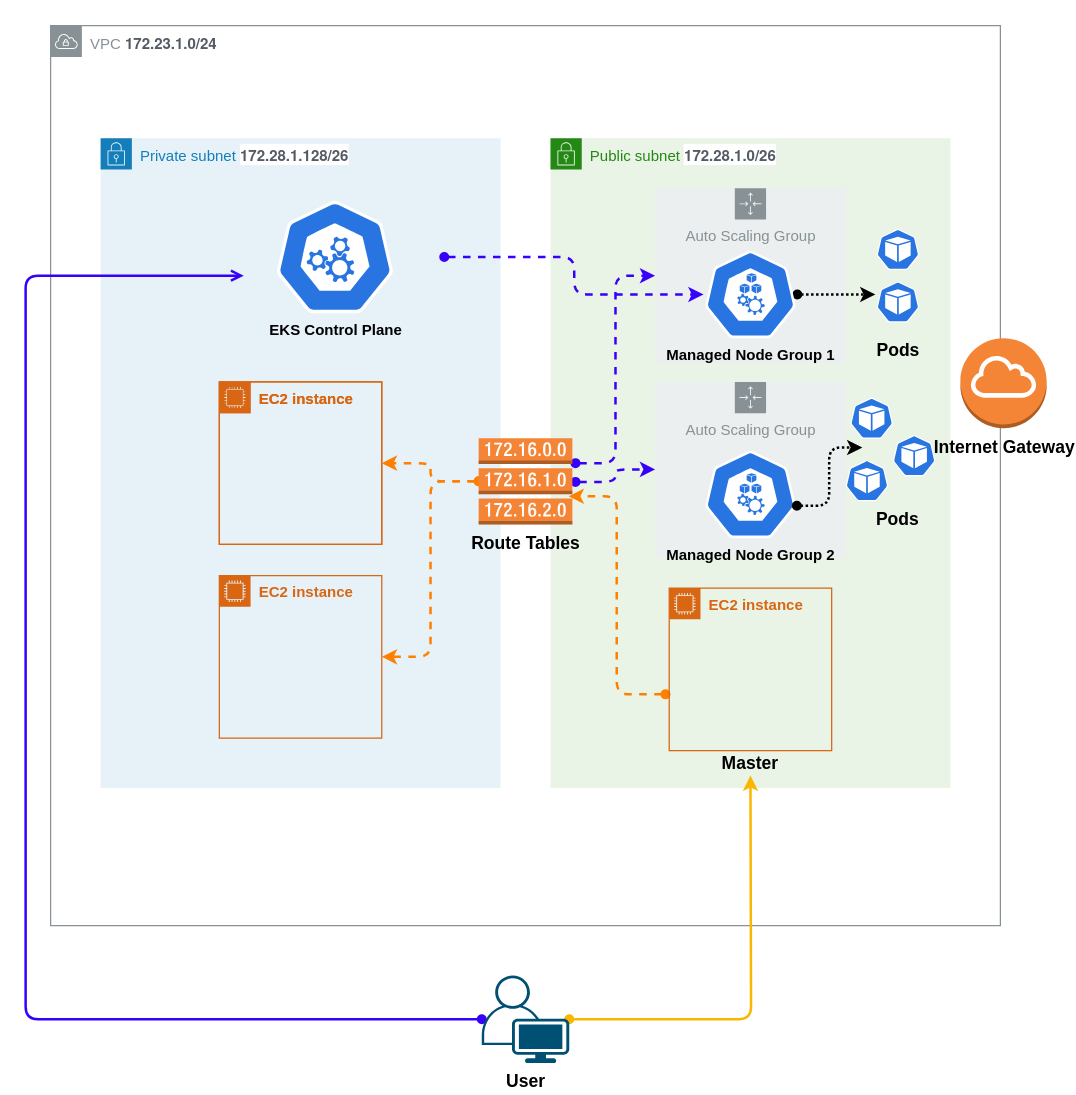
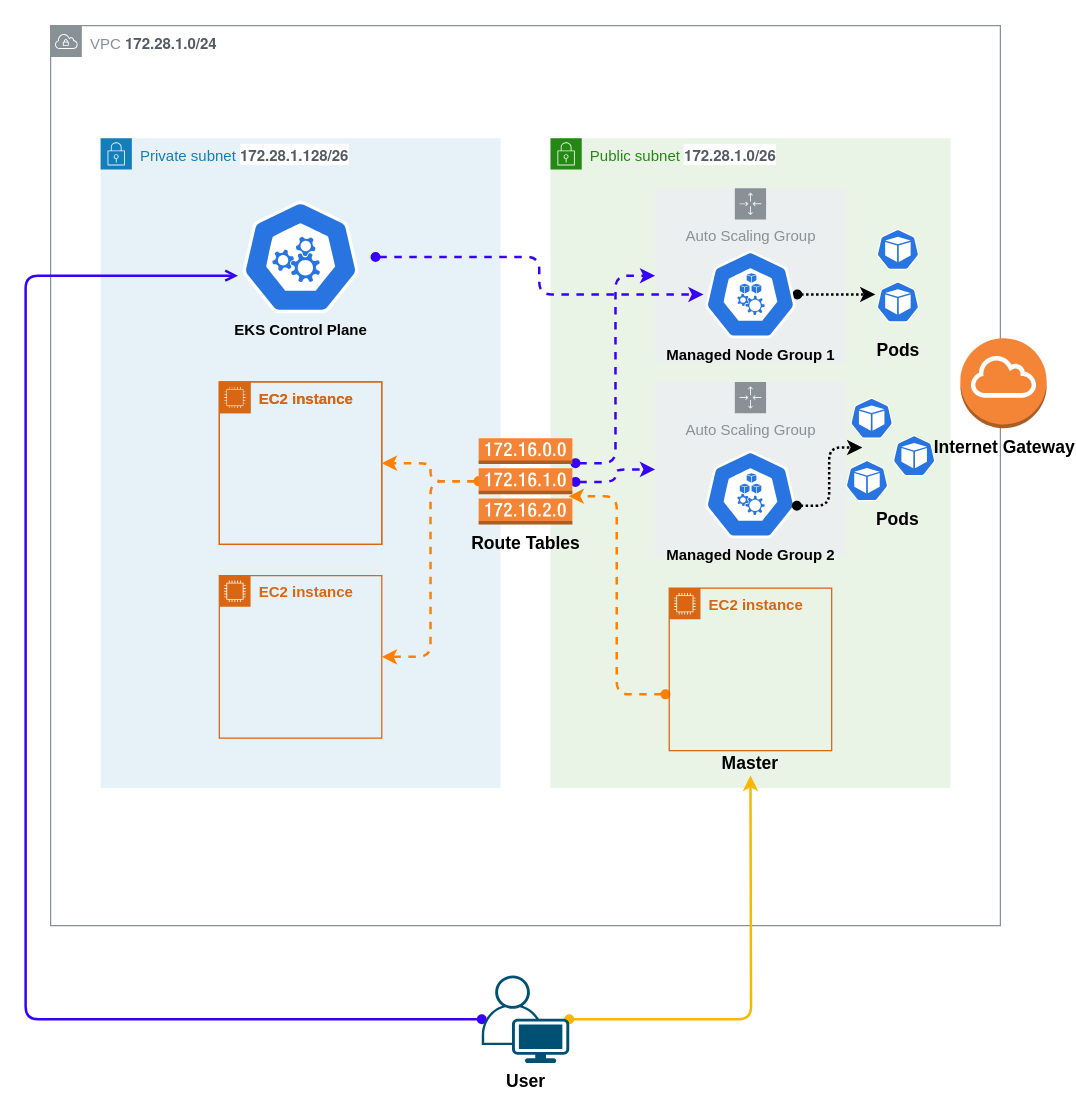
  <mxCell id="0" />
  <mxCell id="1" parent="0" />
- <mxCell id="2" value="VPC&amp;nbsp;&lt;span style=&quot;color: rgb(84, 91, 100); font-family: &amp;quot;Amazon Ember&amp;quot;, &amp;quot;Helvetica Neue&amp;quot;, Roboto, Arial, sans-serif; background-color: rgb(255, 255, 255);&quot;&gt;&lt;b&gt;172.23.1.0/24&lt;/b&gt;&lt;/span&gt;" style="sketch=0;outlineConnect=0;gradientColor=none;html=1;whiteSpace=wrap;fontSize=12;fontStyle=0;shape=mxgraph.aws4.group;grIcon=mxgraph.aws4.group_vpc;strokeColor=#879196;fillColor=none;verticalAlign=top;align=left;spacingLeft=30;fontColor=#879196;dashed=0;" vertex="1" parent="1"><mxGeometry x="40" y="20" width="760" height="720" as="geometry" /></mxCell>
+ <mxCell id="2" value="VPC&amp;nbsp;&lt;span style=&quot;color: rgb(84, 91, 100); font-family: &amp;quot;Amazon Ember&amp;quot;, &amp;quot;Helvetica Neue&amp;quot;, Roboto, Arial, sans-serif; background-color: rgb(255, 255, 255);&quot;&gt;&lt;b&gt;172.28.1.0/24&lt;/b&gt;&lt;/span&gt;" style="sketch=0;outlineConnect=0;gradientColor=none;html=1;whiteSpace=wrap;fontSize=12;fontStyle=0;shape=mxgraph.aws4.group;grIcon=mxgraph.aws4.group_vpc;strokeColor=#879196;fillColor=none;verticalAlign=top;align=left;spacingLeft=30;fontColor=#879196;dashed=0;" vertex="1" parent="1"><mxGeometry x="40" y="20" width="760" height="720" as="geometry" /></mxCell>
  <mxCell id="3" value="Private subnet&amp;nbsp;&lt;span style=&quot;color: rgb(84, 91, 100); font-family: &amp;quot;Amazon Ember&amp;quot;, &amp;quot;Helvetica Neue&amp;quot;, Roboto, Arial, sans-serif; background-color: rgb(255, 255, 255);&quot;&gt;&lt;b&gt;172.28.1.128/26&lt;/b&gt;&lt;/span&gt;" style="points=[[0,0],[0.25,0],[0.5,0],[0.75,0],[1,0],[1,0.25],[1,0.5],[1,0.75],[1,1],[0.75,1],[0.5,1],[0.25,1],[0,1],[0,0.75],[0,0.5],[0,0.25]];outlineConnect=0;gradientColor=none;html=1;whiteSpace=wrap;fontSize=12;fontStyle=0;container=1;pointerEvents=0;collapsible=0;recursiveResize=0;shape=mxgraph.aws4.group;grIcon=mxgraph.aws4.group_security_group;grStroke=0;strokeColor=#147EBA;fillColor=#E6F2F8;verticalAlign=top;align=left;spacingLeft=30;fontColor=#147EBA;dashed=0;" vertex="1" parent="1"><mxGeometry x="80" y="110" width="320" height="520" as="geometry" /></mxCell>
- <mxCell id="4" value="&lt;b&gt;EKS Control Plane&lt;/b&gt;" style="sketch=0;html=1;dashed=0;whitespace=wrap;fillColor=#2875E2;strokeColor=#ffffff;points=[[0.005,0.63,0],[0.1,0.2,0],[0.9,0.2,0],[0.5,0,0],[0.995,0.63,0],[0.72,0.99,0],[0.5,1,0],[0.28,0.99,0]];verticalLabelPosition=bottom;align=center;verticalAlign=top;shape=mxgraph.kubernetes.icon;prIcon=master" vertex="1" parent="3"><mxGeometry x="100" y="50" width="175" height="90" as="geometry" /></mxCell>
+ <mxCell id="4" value="&lt;b&gt;EKS Control Plane&lt;/b&gt;" style="sketch=0;html=1;dashed=0;whitespace=wrap;fillColor=#2875E2;strokeColor=#ffffff;points=[[0.005,0.63,0],[0.1,0.2,0],[0.9,0.2,0],[0.5,0,0],[0.995,0.63,0],[0.72,0.99,0],[0.5,1,0],[0.28,0.99,0]];verticalLabelPosition=bottom;align=center;verticalAlign=top;shape=mxgraph.kubernetes.icon;prIcon=master" vertex="1" parent="3"><mxGeometry x="100" y="50" width="120" height="90" as="geometry" /></mxCell>
  <mxCell id="5" value="&lt;b&gt;EC2 instance&lt;/b&gt;" style="points=[[0,0],[0.25,0],[0.5,0],[0.75,0],[1,0],[1,0.25],[1,0.5],[1,0.75],[1,1],[0.75,1],[0.5,1],[0.25,1],[0,1],[0,0.75],[0,0.5],[0,0.25]];outlineConnect=0;gradientColor=none;html=1;whiteSpace=wrap;fontSize=12;fontStyle=0;container=1;pointerEvents=0;collapsible=0;recursiveResize=0;shape=mxgraph.aws4.group;grIcon=mxgraph.aws4.group_ec2_instance_contents;strokeColor=#D86613;fillColor=none;verticalAlign=top;align=left;spacingLeft=30;fontColor=#D86613;dashed=0;" vertex="1" parent="3"><mxGeometry x="95" y="195" width="130" height="130" as="geometry" /></mxCell>
  <mxCell id="6" value="" style="shape=image;verticalLabelPosition=bottom;labelBackgroundColor=default;verticalAlign=top;aspect=fixed;imageAspect=0;image=https://cdn.freebiesupply.com/logos/large/2x/jenkins-1-logo-png-transparent.png;" vertex="1" parent="5"><mxGeometry x="34.32" y="25" width="61.35" height="100" as="geometry" /></mxCell>
  <mxCell id="7" value="Public subnet&amp;nbsp;&lt;span style=&quot;color: rgb(84, 91, 100); font-family: &amp;quot;Amazon Ember&amp;quot;, &amp;quot;Helvetica Neue&amp;quot;, Roboto, Arial, sans-serif; background-color: rgb(255, 255, 255);&quot;&gt;&lt;b&gt;172.28.1.0/26&lt;/b&gt;&lt;/span&gt;" style="points=[[0,0],[0.25,0],[0.5,0],[0.75,0],[1,0],[1,0.25],[1,0.5],[1,0.75],[1,1],[0.75,1],[0.5,1],[0.25,1],[0,1],[0,0.75],[0,0.5],[0,0.25]];outlineConnect=0;gradientColor=none;html=1;whiteSpace=wrap;fontSize=12;fontStyle=0;container=1;pointerEvents=0;collapsible=0;recursiveResize=0;shape=mxgraph.aws4.group;grIcon=mxgraph.aws4.group_security_group;grStroke=0;strokeColor=#248814;fillColor=#E9F3E6;verticalAlign=top;align=left;spacingLeft=30;fontColor=#248814;dashed=0;" vertex="1" parent="1"><mxGeometry x="440" y="110" width="320" height="520" as="geometry" /></mxCell>
  <mxCell id="8" value="Auto Scaling Group" style="sketch=0;outlineConnect=0;gradientColor=none;html=1;whiteSpace=wrap;fontSize=12;fontStyle=0;shape=mxgraph.aws4.groupCenter;grIcon=mxgraph.aws4.group_auto_scaling_group;grStroke=0;strokeColor=#879196;fillColor=#ECEFEF;verticalAlign=top;align=center;fontColor=#879196;dashed=0;spacingTop=25;" vertex="1" parent="7"><mxGeometry x="83.75" y="40" width="152.5" height="140" as="geometry" /></mxCell>
  <mxCell id="9" value="Auto Scaling Group" style="sketch=0;outlineConnect=0;gradientColor=none;html=1;whiteSpace=wrap;fontSize=12;fontStyle=0;shape=mxgraph.aws4.groupCenter;grIcon=mxgraph.aws4.group_auto_scaling_group;grStroke=0;strokeColor=#879196;fillColor=#ECEFEF;verticalAlign=top;align=center;fontColor=#879196;dashed=0;spacingTop=25;" vertex="1" parent="7"><mxGeometry x="83.75" y="195" width="152.5" height="140" as="geometry" /></mxCell>
  <mxCell id="10" style="edgeStyle=elbowEdgeStyle;rounded=1;orthogonalLoop=1;jettySize=auto;html=1;strokeColor=#000000;strokeWidth=2;fontSize=14;fontColor=#000000;startArrow=oval;startFill=1;dashed=1;dashPattern=1 1;" edge="1" parent="7" source="11"><mxGeometry relative="1" as="geometry"><mxPoint x="260" y="125" as="targetPoint" /></mxGeometry></mxCell>
  <mxCell id="11" value="&lt;b&gt;Managed Node Group 1&lt;/b&gt;" style="sketch=0;html=1;dashed=0;whitespace=wrap;fillColor=#2875E2;strokeColor=#ffffff;points=[[0.005,0.63,0],[0.1,0.2,0],[0.9,0.2,0],[0.5,0,0],[0.995,0.63,0],[0.72,0.99,0],[0.5,1,0],[0.28,0.99,0]];verticalLabelPosition=bottom;align=center;verticalAlign=top;shape=mxgraph.kubernetes.icon;prIcon=node" vertex="1" parent="7"><mxGeometry x="122.5" y="90" width="75" height="70" as="geometry" /></mxCell>
  <mxCell id="12" value="&lt;b&gt;Managed Node Group 2&lt;/b&gt;" style="sketch=0;html=1;dashed=0;whitespace=wrap;fillColor=#2875E2;strokeColor=#ffffff;points=[[0.005,0.63,0],[0.1,0.2,0],[0.9,0.2,0],[0.5,0,0],[0.995,0.63,0],[0.72,0.99,0],[0.5,1,0],[0.28,0.99,0]];verticalLabelPosition=bottom;align=center;verticalAlign=top;shape=mxgraph.kubernetes.icon;prIcon=node" vertex="1" parent="7"><mxGeometry x="122.5" y="250" width="75" height="70" as="geometry" /></mxCell>
  <mxCell id="13" value="" style="sketch=0;html=1;dashed=0;whitespace=wrap;fillColor=#2875E2;strokeColor=#ffffff;points=[[0.005,0.63,0],[0.1,0.2,0],[0.9,0.2,0],[0.5,0,0],[0.995,0.63,0],[0.72,0.99,0],[0.5,1,0],[0.28,0.99,0]];verticalLabelPosition=bottom;align=center;verticalAlign=top;shape=mxgraph.kubernetes.icon;prIcon=pod;labelBackgroundColor=none;fontSize=14;fontColor=#FF8000;" vertex="1" parent="7"><mxGeometry x="236.25" y="250" width="34" height="48" as="geometry" /></mxCell>
  <mxCell id="14" value="" style="group" vertex="1" connectable="0" parent="7"><mxGeometry x="261" y="65" width="34" height="90" as="geometry" /></mxCell>
  <mxCell id="15" value="" style="sketch=0;html=1;dashed=0;whitespace=wrap;fillColor=#2875E2;strokeColor=#ffffff;points=[[0.005,0.63,0],[0.1,0.2,0],[0.9,0.2,0],[0.5,0,0],[0.995,0.63,0],[0.72,0.99,0],[0.5,1,0],[0.28,0.99,0]];verticalLabelPosition=bottom;align=center;verticalAlign=top;shape=mxgraph.kubernetes.icon;prIcon=pod;labelBackgroundColor=none;fontSize=14;fontColor=#FF8000;" vertex="1" parent="14"><mxGeometry width="34" height="48" as="geometry" /></mxCell>
  <mxCell id="16" value="&lt;b&gt;&lt;font color=&quot;#000000&quot;&gt;Pods&lt;/font&gt;&lt;/b&gt;" style="sketch=0;html=1;dashed=0;whitespace=wrap;fillColor=#2875E2;strokeColor=#ffffff;points=[[0.005,0.63,0],[0.1,0.2,0],[0.9,0.2,0],[0.5,0,0],[0.995,0.63,0],[0.72,0.99,0],[0.5,1,0],[0.28,0.99,0]];verticalLabelPosition=bottom;align=center;verticalAlign=top;shape=mxgraph.kubernetes.icon;prIcon=pod;labelBackgroundColor=none;fontSize=14;fontColor=#FF8000;" vertex="1" parent="14"><mxGeometry y="42" width="34" height="48" as="geometry" /></mxCell>
  <mxCell id="17" value="&lt;b&gt;Pods&lt;/b&gt;" style="text;html=1;strokeColor=none;fillColor=none;align=center;verticalAlign=middle;whiteSpace=wrap;rounded=0;labelBackgroundColor=none;fontSize=14;fontColor=#000000;" vertex="1" parent="7"><mxGeometry x="248" y="290" width="60" height="30" as="geometry" /></mxCell>
  <mxCell id="18" value="&lt;b&gt;EC2 instance&lt;/b&gt;" style="points=[[0,0],[0.25,0],[0.5,0],[0.75,0],[1,0],[1,0.25],[1,0.5],[1,0.75],[1,1],[0.75,1],[0.5,1],[0.25,1],[0,1],[0,0.75],[0,0.5],[0,0.25]];outlineConnect=0;gradientColor=none;html=1;whiteSpace=wrap;fontSize=12;fontStyle=0;container=1;pointerEvents=0;collapsible=0;recursiveResize=0;shape=mxgraph.aws4.group;grIcon=mxgraph.aws4.group_ec2_instance_contents;strokeColor=#D86613;fillColor=none;verticalAlign=top;align=left;spacingLeft=30;fontColor=#D86613;dashed=0;" vertex="1" parent="1"><mxGeometry x="175" y="460" width="130" height="130" as="geometry" /></mxCell>
  <mxCell id="19" value="" style="shape=image;verticalLabelPosition=bottom;labelBackgroundColor=default;verticalAlign=top;aspect=fixed;imageAspect=0;image=https://cdn.freebiesupply.com/logos/large/2x/jenkins-1-logo-png-transparent.png;" vertex="1" parent="18"><mxGeometry x="34.33" y="20" width="61.35" height="100" as="geometry" /></mxCell>
  <mxCell id="20" value="&lt;b&gt;EC2 instance&lt;/b&gt;" style="points=[[0,0],[0.25,0],[0.5,0],[0.75,0],[1,0],[1,0.25],[1,0.5],[1,0.75],[1,1],[0.75,1],[0.5,1],[0.25,1],[0,1],[0,0.75],[0,0.5],[0,0.25]];outlineConnect=0;gradientColor=none;html=1;whiteSpace=wrap;fontSize=12;fontStyle=0;container=1;pointerEvents=0;collapsible=0;recursiveResize=0;shape=mxgraph.aws4.group;grIcon=mxgraph.aws4.group_ec2_instance_contents;strokeColor=#D86613;fillColor=none;verticalAlign=top;align=left;spacingLeft=30;fontColor=#D86613;dashed=0;" vertex="1" parent="1"><mxGeometry x="175" y="305" width="130" height="130" as="geometry" /></mxCell>
  <mxCell id="21" value="" style="shape=image;verticalLabelPosition=bottom;labelBackgroundColor=default;verticalAlign=top;aspect=fixed;imageAspect=0;image=https://cdn.freebiesupply.com/logos/large/2x/jenkins-1-logo-png-transparent.png;" vertex="1" parent="20"><mxGeometry x="34.32" y="25" width="61.35" height="100" as="geometry" /></mxCell>
  <mxCell id="22" style="edgeStyle=elbowEdgeStyle;rounded=1;orthogonalLoop=1;jettySize=auto;html=1;dashed=1;strokeColor=#FF8000;strokeWidth=2;fontSize=14;fontColor=#FF8000;startArrow=oval;startFill=1;" edge="1" parent="1"><mxGeometry relative="1" as="geometry"><mxPoint x="532" y="555" as="sourcePoint" /><mxPoint x="454.5" y="396.5" as="targetPoint" /></mxGeometry></mxCell>
  <mxCell id="23" value="&lt;b&gt;EC2 instance&lt;/b&gt;" style="points=[[0,0],[0.25,0],[0.5,0],[0.75,0],[1,0],[1,0.25],[1,0.5],[1,0.75],[1,1],[0.75,1],[0.5,1],[0.25,1],[0,1],[0,0.75],[0,0.5],[0,0.25]];outlineConnect=0;gradientColor=none;html=1;whiteSpace=wrap;fontSize=12;fontStyle=0;container=1;pointerEvents=0;collapsible=0;recursiveResize=0;shape=mxgraph.aws4.group;grIcon=mxgraph.aws4.group_ec2_instance_contents;strokeColor=#D86613;fillColor=none;verticalAlign=top;align=left;spacingLeft=30;fontColor=#D86613;dashed=0;" vertex="1" parent="1"><mxGeometry x="535" y="470" width="130" height="130" as="geometry" /></mxCell>
  <mxCell id="24" value="Master" style="shape=image;verticalLabelPosition=bottom;labelBackgroundColor=none;verticalAlign=top;aspect=fixed;imageAspect=0;image=https://cdn.freebiesupply.com/logos/large/2x/jenkins-1-logo-png-transparent.png;fontStyle=1;fontSize=14;" vertex="1" parent="23"><mxGeometry x="34.32" y="25" width="61.35" height="100" as="geometry" /></mxCell>
  <mxCell id="25" style="edgeStyle=elbowEdgeStyle;rounded=1;orthogonalLoop=1;jettySize=auto;html=1;strokeColor=#3701f9;strokeWidth=2;fontSize=14;fontColor=#FF8000;startArrow=oval;startFill=1;dashed=1;" edge="1" parent="1" target="8"><mxGeometry relative="1" as="geometry"><mxPoint x="460" y="370" as="sourcePoint" /></mxGeometry></mxCell>
  <mxCell id="26" style="edgeStyle=elbowEdgeStyle;rounded=1;orthogonalLoop=1;jettySize=auto;html=1;strokeColor=#3701f9;strokeWidth=2;fontSize=14;fontColor=#FF8000;startArrow=oval;startFill=1;dashed=1;" edge="1" parent="1" target="9"><mxGeometry relative="1" as="geometry"><mxPoint x="460" y="385" as="sourcePoint" /></mxGeometry></mxCell>
  <mxCell id="27" style="edgeStyle=elbowEdgeStyle;rounded=1;orthogonalLoop=1;jettySize=auto;html=1;dashed=1;strokeColor=#FF8000;strokeWidth=2;fontSize=14;fontColor=#FF8000;startArrow=oval;startFill=1;" edge="1" parent="1" source="29" target="20"><mxGeometry relative="1" as="geometry" /></mxCell>
  <mxCell id="28" style="edgeStyle=elbowEdgeStyle;rounded=1;orthogonalLoop=1;jettySize=auto;html=1;entryX=1;entryY=0.5;entryDx=0;entryDy=0;dashed=1;strokeColor=#FF8000;strokeWidth=2;fontSize=14;fontColor=#FF8000;startArrow=oval;startFill=1;" edge="1" parent="1" source="29" target="18"><mxGeometry relative="1" as="geometry" /></mxCell>
  <mxCell id="29" value="&lt;b&gt;Route Tables&lt;/b&gt;" style="outlineConnect=0;dashed=0;verticalLabelPosition=bottom;verticalAlign=top;align=center;html=1;shape=mxgraph.aws3.route_table;fillColor=#F58536;gradientColor=none;labelBackgroundColor=none;fontSize=14;" vertex="1" parent="1"><mxGeometry x="382.5" y="350" width="75" height="69" as="geometry" /></mxCell>
  <mxCell id="30" style="edgeStyle=orthogonalEdgeStyle;orthogonalLoop=1;jettySize=auto;html=1;fontSize=14;fontColor=#FF8000;rounded=1;strokeColor=#f9b701;strokeWidth=2;startArrow=oval;startFill=1;" edge="1" parent="1" source="32"><mxGeometry relative="1" as="geometry"><mxPoint x="600" y="620" as="targetPoint" /></mxGeometry></mxCell>
  <mxCell id="31" style="edgeStyle=elbowEdgeStyle;rounded=1;orthogonalLoop=1;jettySize=auto;html=1;entryX=0.083;entryY=0.667;entryDx=0;entryDy=0;entryPerimeter=0;strokeColor=#3701f9;strokeWidth=2;fontSize=14;fontColor=#FF8000;startArrow=oval;startFill=1;endArrow=open;" edge="1" parent="1" source="32" target="4"><mxGeometry relative="1" as="geometry"><Array as="points"><mxPoint x="20" y="550" /><mxPoint x="60" y="420" /></Array></mxGeometry></mxCell>
  <mxCell id="32" value="&lt;b&gt;User&lt;/b&gt;" style="points=[[0.35,0,0],[0.98,0.51,0],[1,0.71,0],[0.67,1,0],[0,0.795,0],[0,0.65,0]];verticalLabelPosition=bottom;sketch=0;html=1;verticalAlign=top;aspect=fixed;align=center;pointerEvents=1;shape=mxgraph.cisco19.user;fillColor=#005073;strokeColor=none;labelBackgroundColor=none;fontSize=14;" vertex="1" parent="1"><mxGeometry x="385" y="780" width="70" height="70" as="geometry" /></mxCell>
  <mxCell id="33" style="edgeStyle=elbowEdgeStyle;rounded=1;orthogonalLoop=1;jettySize=auto;html=1;strokeColor=#3701f9;strokeWidth=2;fontSize=14;fontColor=#FF8000;startArrow=oval;startFill=1;dashed=1;" edge="1" parent="1" source="4" target="11"><mxGeometry relative="1" as="geometry" /></mxCell>
  <mxCell id="34" value="" style="sketch=0;html=1;dashed=0;whitespace=wrap;fillColor=#2875E2;strokeColor=#ffffff;points=[[0.005,0.63,0],[0.1,0.2,0],[0.9,0.2,0],[0.5,0,0],[0.995,0.63,0],[0.72,0.99,0],[0.5,1,0],[0.28,0.99,0]];verticalLabelPosition=bottom;align=center;verticalAlign=top;shape=mxgraph.kubernetes.icon;prIcon=pod;labelBackgroundColor=none;fontSize=14;fontColor=#FF8000;" vertex="1" parent="1"><mxGeometry x="680" y="310" width="34" height="48" as="geometry" /></mxCell>
  <mxCell id="35" value="" style="sketch=0;html=1;dashed=0;whitespace=wrap;fillColor=#2875E2;strokeColor=#ffffff;points=[[0.005,0.63,0],[0.1,0.2,0],[0.9,0.2,0],[0.5,0,0],[0.995,0.63,0],[0.72,0.99,0],[0.5,1,0],[0.28,0.99,0]];verticalLabelPosition=bottom;align=center;verticalAlign=top;shape=mxgraph.kubernetes.icon;prIcon=pod;labelBackgroundColor=none;fontSize=14;fontColor=#FF8000;" vertex="1" parent="1"><mxGeometry x="714" y="340" width="34" height="48" as="geometry" /></mxCell>
  <mxCell id="36" style="edgeStyle=elbowEdgeStyle;rounded=1;orthogonalLoop=1;jettySize=auto;html=1;exitX=0.995;exitY=0.63;exitDx=0;exitDy=0;exitPerimeter=0;entryX=0.28;entryY=0.99;entryDx=0;entryDy=0;entryPerimeter=0;dashed=1;dashPattern=1 1;strokeColor=#000000;strokeWidth=2;fontSize=14;fontColor=#000000;startArrow=oval;startFill=1;" edge="1" parent="1" source="12" target="34"><mxGeometry relative="1" as="geometry" /></mxCell>
  <mxCell id="37" value="&lt;b&gt;Internet Gateway&lt;/b&gt;" style="outlineConnect=0;dashed=0;verticalLabelPosition=bottom;verticalAlign=top;align=center;html=1;shape=mxgraph.aws3.internet_gateway;fillColor=#F58536;gradientColor=none;labelBackgroundColor=none;fontSize=14;fontColor=none;" vertex="1" parent="1"><mxGeometry x="768" y="270" width="69" height="72" as="geometry" /></mxCell>
